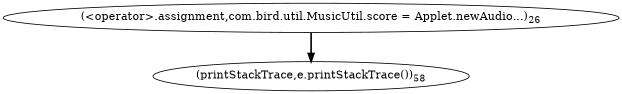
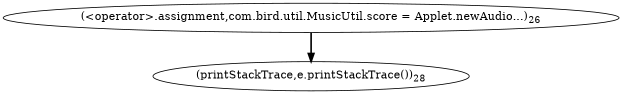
  digraph {
    n1 [label=<(&lt;operator&gt;.assignment,com.bird.util.MusicUtil.score = Applet.newAudio...)<SUB>26</SUB>>]
-   n2 [label=<(printStackTrace,e.printStackTrace())<SUB>58</SUB>>]
+   n2 [label=<(printStackTrace,e.printStackTrace())<SUB>28</SUB>>]
    n1 -> n2 [style=bold]
  }
